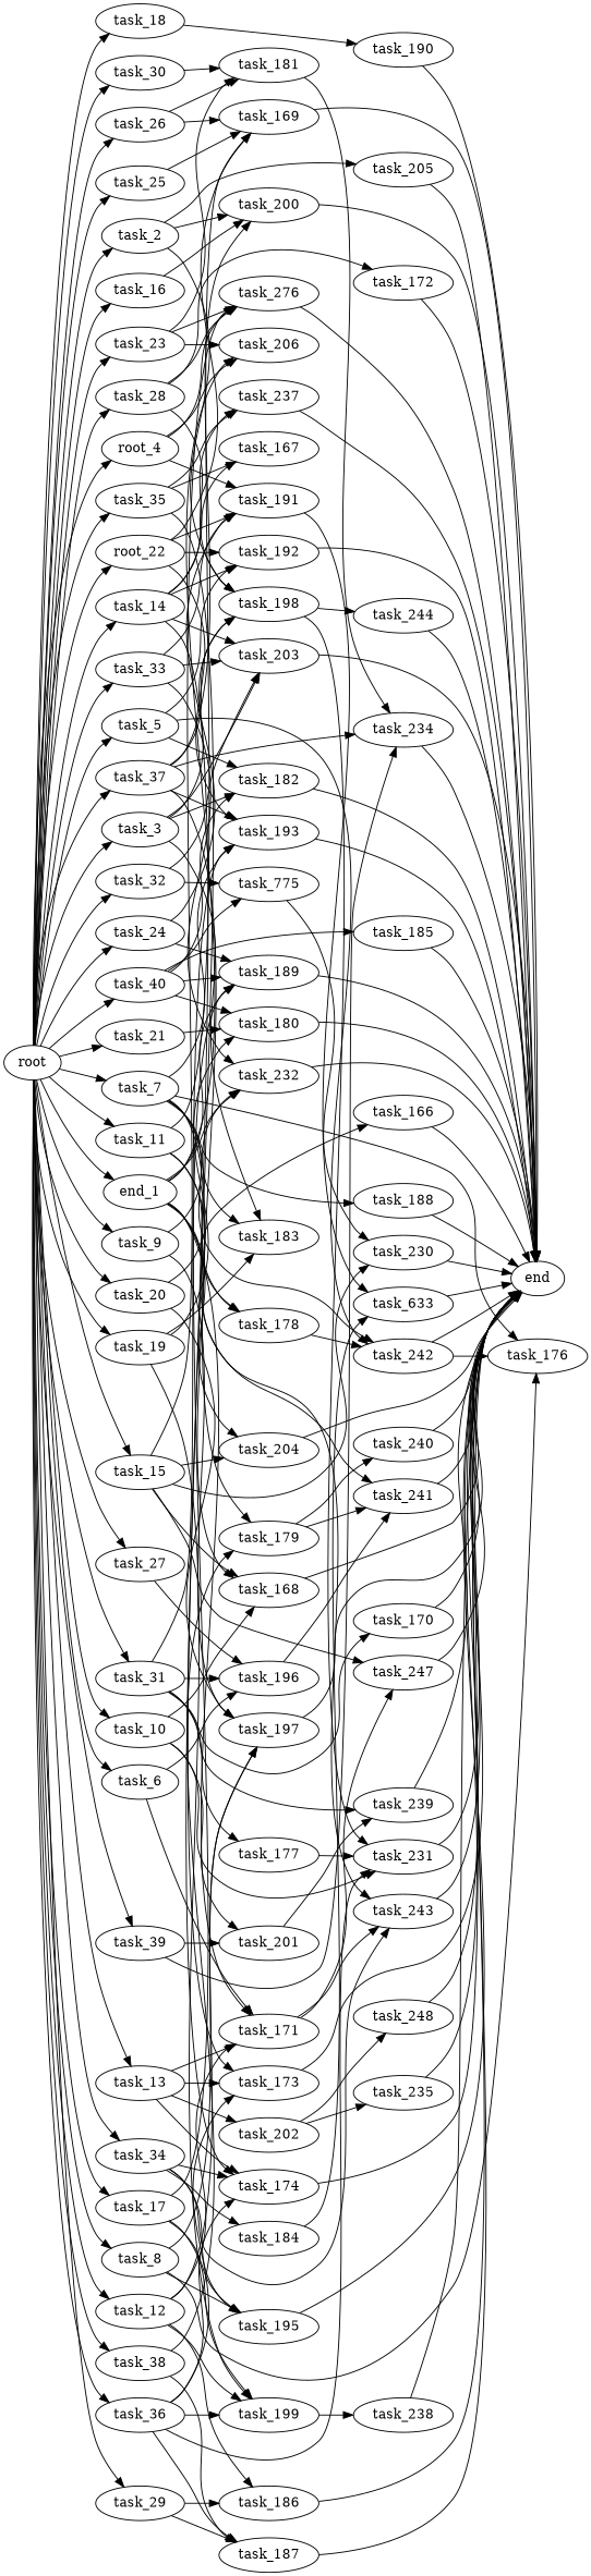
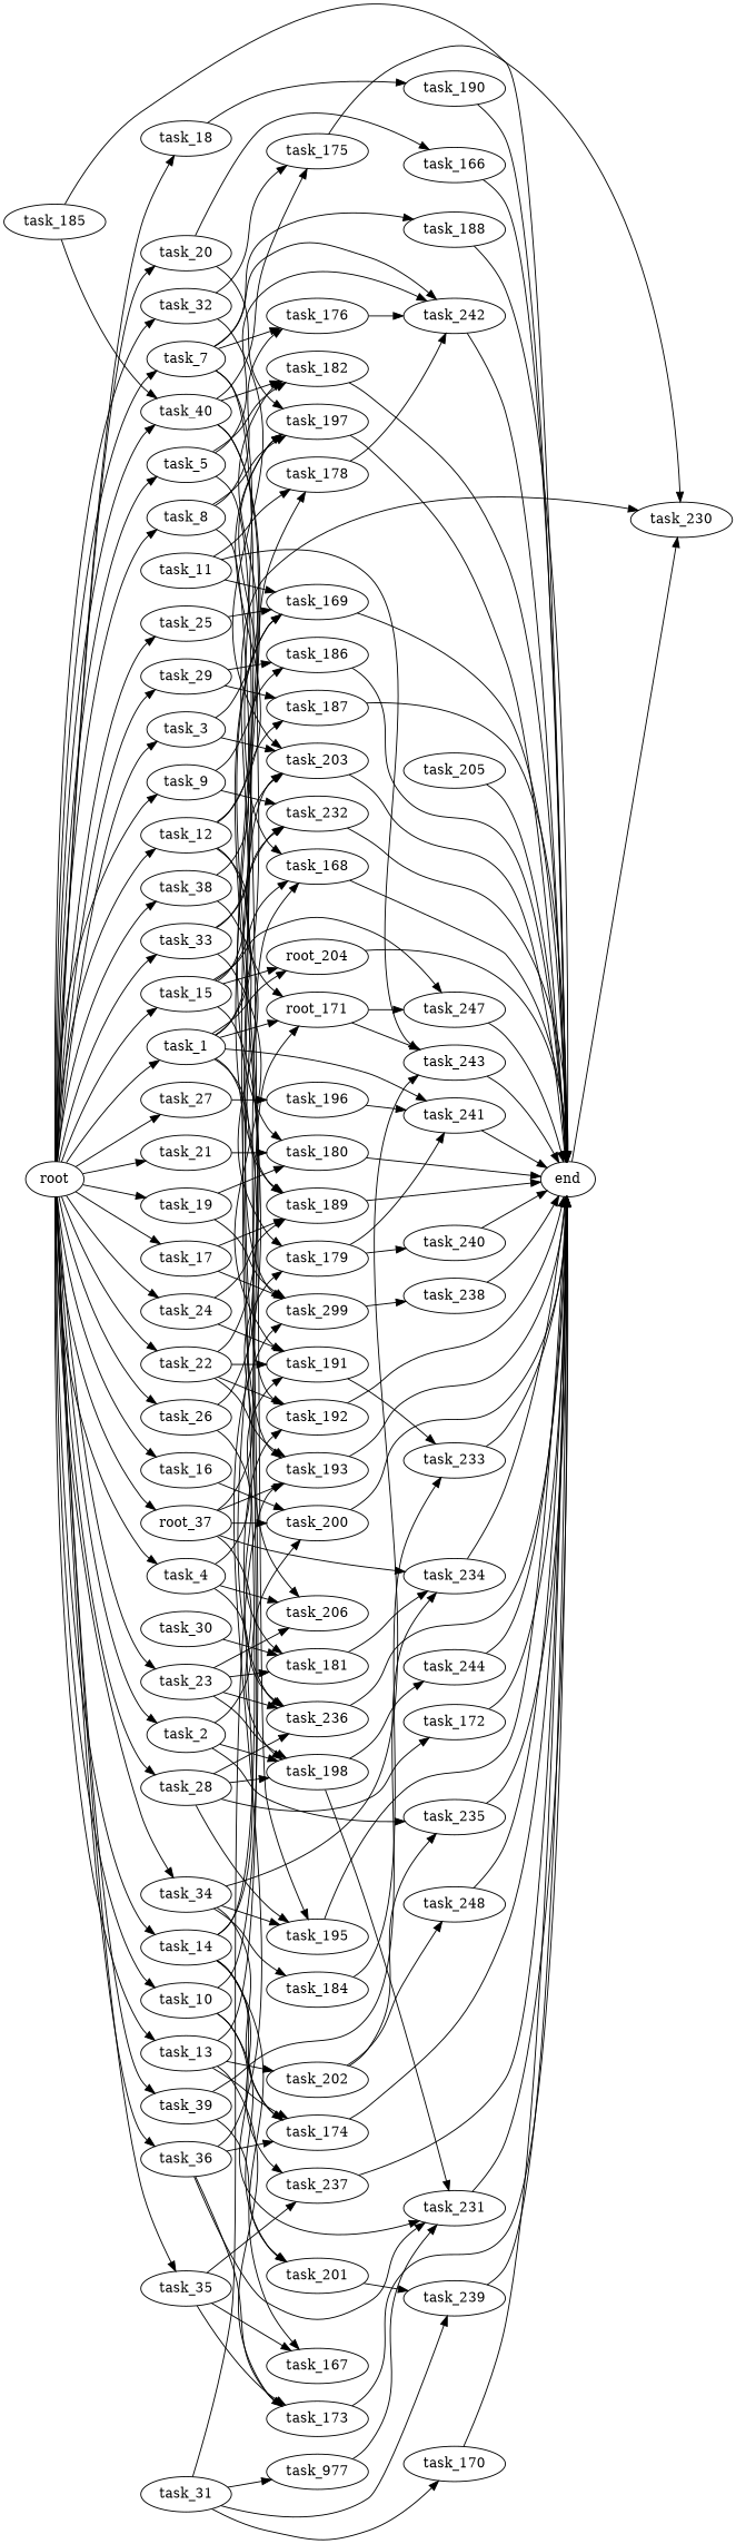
  digraph {
    rankdir=LR
    root
    task_11
    task_2
    task_21
    task_23
    task_35
    task_33
    task_14
    task_3
    task_28
-   task_22 [label=root_22]
+   task_22
    task_5
    task_30
    task_9
    task_27
    task_20
-   task_37
+   task_37 [label=root_37]
    task_40
    task_8
    task_24
    task_31
    task_12
    task_32
    task_10
    task_29
-   task_1 [label=end_1]
+   task_1
    task_34
-   task_4 [label=root_4]
+   task_4
    task_13
    task_36
    task_16
    task_15
    task_39
    task_18
    task_26
    task_25
    task_19
    task_38
    task_17
-   task_6
    task_7
    task_178
    task_243
    task_169
    task_198
    task_200
    task_205
    task_180
    task_206
-   task_236 [label=task_276]
+   task_236
    task_181
    task_173
    task_167
    task_237
    task_232
    task_203
    task_191
    task_192
    task_174
-   task_183
    task_182
    task_172
    task_193
    task_242
    task_197
    task_196
    task_166
    task_234
    task_179
    task_185
-   task_175 [label=task_775]
+   task_175
    task_189
    task_176
    task_195
    task_239
    task_170
-   task_177
-   task_199
+   task_177 [label=task_977]
+   task_199 [label=task_299]
    task_186
-   task_171
+   task_171 [label=root_171]
    task_231
    task_201
    task_168
    task_187
    task_241
-   task_204
+   task_204 [label=root_204]
    task_184
    task_202
    task_230
    task_247
    task_190
    task_188
    end
-   task_233 [label=task_633]
+   task_233
    task_244
    task_240
    task_238
    task_235
    task_248
-   root -> task_11
    root -> task_2
    root -> task_21
    root -> task_23
    root -> task_35
    root -> task_33
    root -> task_14
    root -> task_3
    root -> task_28
    root -> task_22
    root -> task_5
-   root -> task_30
    root -> task_9
    root -> task_27
    root -> task_20
    root -> task_37
    root -> task_40
    root -> task_8
    root -> task_24
-   root -> task_31
    root -> task_12
    root -> task_32
    root -> task_10
    root -> task_29
    root -> task_1
    root -> task_34
    root -> task_4
    root -> task_13
    root -> task_36
    root -> task_16
    root -> task_15
    root -> task_39
    root -> task_18
    root -> task_26
    root -> task_25
    root -> task_19
    root -> task_38
    root -> task_17
-   root -> task_6
    root -> task_7
    task_11 -> task_178
    task_11 -> task_243
    task_11 -> task_169
    task_2 -> task_198
    task_2 -> task_200
-   task_2 -> task_205
+   task_2 -> task_235
    task_21 -> task_180
    task_23 -> task_206
    task_23 -> task_236
    task_23 -> task_181
    task_35 -> task_173
    task_35 -> task_167
    task_35 -> task_237
    task_33 -> task_232
    task_33 -> task_203
    task_33 -> task_191
    task_14 -> task_167
    task_14 -> task_237
    task_14 -> task_203
    task_14 -> task_192
    task_14 -> task_174
-   task_3 -> task_198
+   task_23 -> task_198
    task_3 -> task_203
-   task_3 -> task_183
    task_3 -> task_182
    task_28 -> task_198
    task_28 -> task_236
    task_28 -> task_172
    task_22 -> task_169
    task_22 -> task_191
    task_22 -> task_192
    task_22 -> task_193
    task_5 -> task_192
    task_5 -> task_182
    task_5 -> task_242
    task_30 -> task_181
    task_9 -> task_232
    task_9 -> task_197
    task_27 -> task_196
    task_20 -> task_197
    task_20 -> task_166
    task_37 -> task_198
    task_37 -> task_200
    task_37 -> task_193
    task_37 -> task_234
    task_37 -> task_179
    task_40 -> task_180
    task_40 -> task_182
-   task_40 -> task_185
+   task_185 -> task_40
    task_40 -> task_175
    task_40 -> task_189
    task_8 -> task_197
    task_8 -> task_176
    task_8 -> task_195
    task_24 -> task_191
    task_24 -> task_189
    task_31 -> task_193
-   task_31 -> task_196
    task_31 -> task_239
    task_31 -> task_170
    task_31 -> task_177
    task_12 -> task_197
    task_12 -> task_199
    task_12 -> task_186
    task_12 -> task_171
    task_32 -> task_203
    task_32 -> task_175
    task_10 -> task_231
    task_10 -> task_201
    task_10 -> task_168
    task_29 -> task_186
    task_29 -> task_187
    task_1 -> task_178
    task_1 -> task_206
    task_1 -> task_232
    task_1 -> task_189
    task_1 -> task_171
    task_1 -> task_241
    task_1 -> task_204
    task_34 -> task_243
    task_34 -> task_174
    task_34 -> task_195
    task_34 -> task_184
    task_4 -> task_206
    task_4 -> task_236
    task_4 -> task_191
    task_13 -> task_173
    task_13 -> task_174
    task_13 -> task_171
    task_13 -> task_202
    task_36 -> task_173
    task_36 -> task_174
    task_36 -> task_199
    task_36 -> task_231
-   task_36 -> task_187
    task_16 -> task_200
    task_15 -> task_236
    task_15 -> task_168
    task_15 -> task_204
    task_15 -> task_230
    task_15 -> task_247
    task_39 -> task_234
    task_39 -> task_201
    task_18 -> task_190
    task_26 -> task_169
    task_26 -> task_181
    task_25 -> task_169
    task_19 -> task_180
-   task_19 -> task_183
    task_19 -> task_199
    task_38 -> task_179
    task_38 -> task_187
    task_17 -> task_189
-   task_17 -> task_195
+   task_28 -> task_195
    task_17 -> task_199
-   task_6 -> task_196
-   task_6 -> task_171
-   task_7 -> task_183
    task_7 -> task_193
    task_7 -> task_242
    task_7 -> task_176
    task_7 -> task_168
    task_7 -> task_188
    task_178 -> task_242
    task_243 -> end
    task_169 -> end
    task_198 -> task_231
    task_198 -> task_244
    task_200 -> end
    task_205 -> end
    task_180 -> end
    task_236 -> end
    task_181 -> task_234
    task_173 -> end
    task_237 -> end
    task_232 -> end
    task_203 -> end
    task_191 -> task_233
    task_192 -> end
    task_174 -> end
    task_182 -> end
    task_172 -> end
    task_193 -> end
    task_242 -> end
    task_197 -> end
    task_196 -> task_241
    task_166 -> end
    task_234 -> end
    task_179 -> task_241
    task_179 -> task_240
    task_185 -> end
    task_175 -> task_230
    task_189 -> end
-   task_242 -> task_176
+   task_176 -> task_242
    task_195 -> end
    task_239 -> end
    task_170 -> end
    task_177 -> task_231
    task_199 -> task_238
    task_186 -> end
    task_171 -> task_243
    task_171 -> task_247
    task_231 -> end
    task_201 -> task_239
    task_168 -> end
    task_187 -> end
    task_241 -> end
    task_204 -> end
    task_184 -> task_233
    task_202 -> task_235
    task_202 -> task_248
-   task_230 -> end
+   end -> task_230
    task_247 -> end
    task_190 -> end
    task_188 -> end
    task_233 -> end
    task_244 -> end
    task_240 -> end
    task_238 -> end
    task_235 -> end
    task_248 -> end
  }
